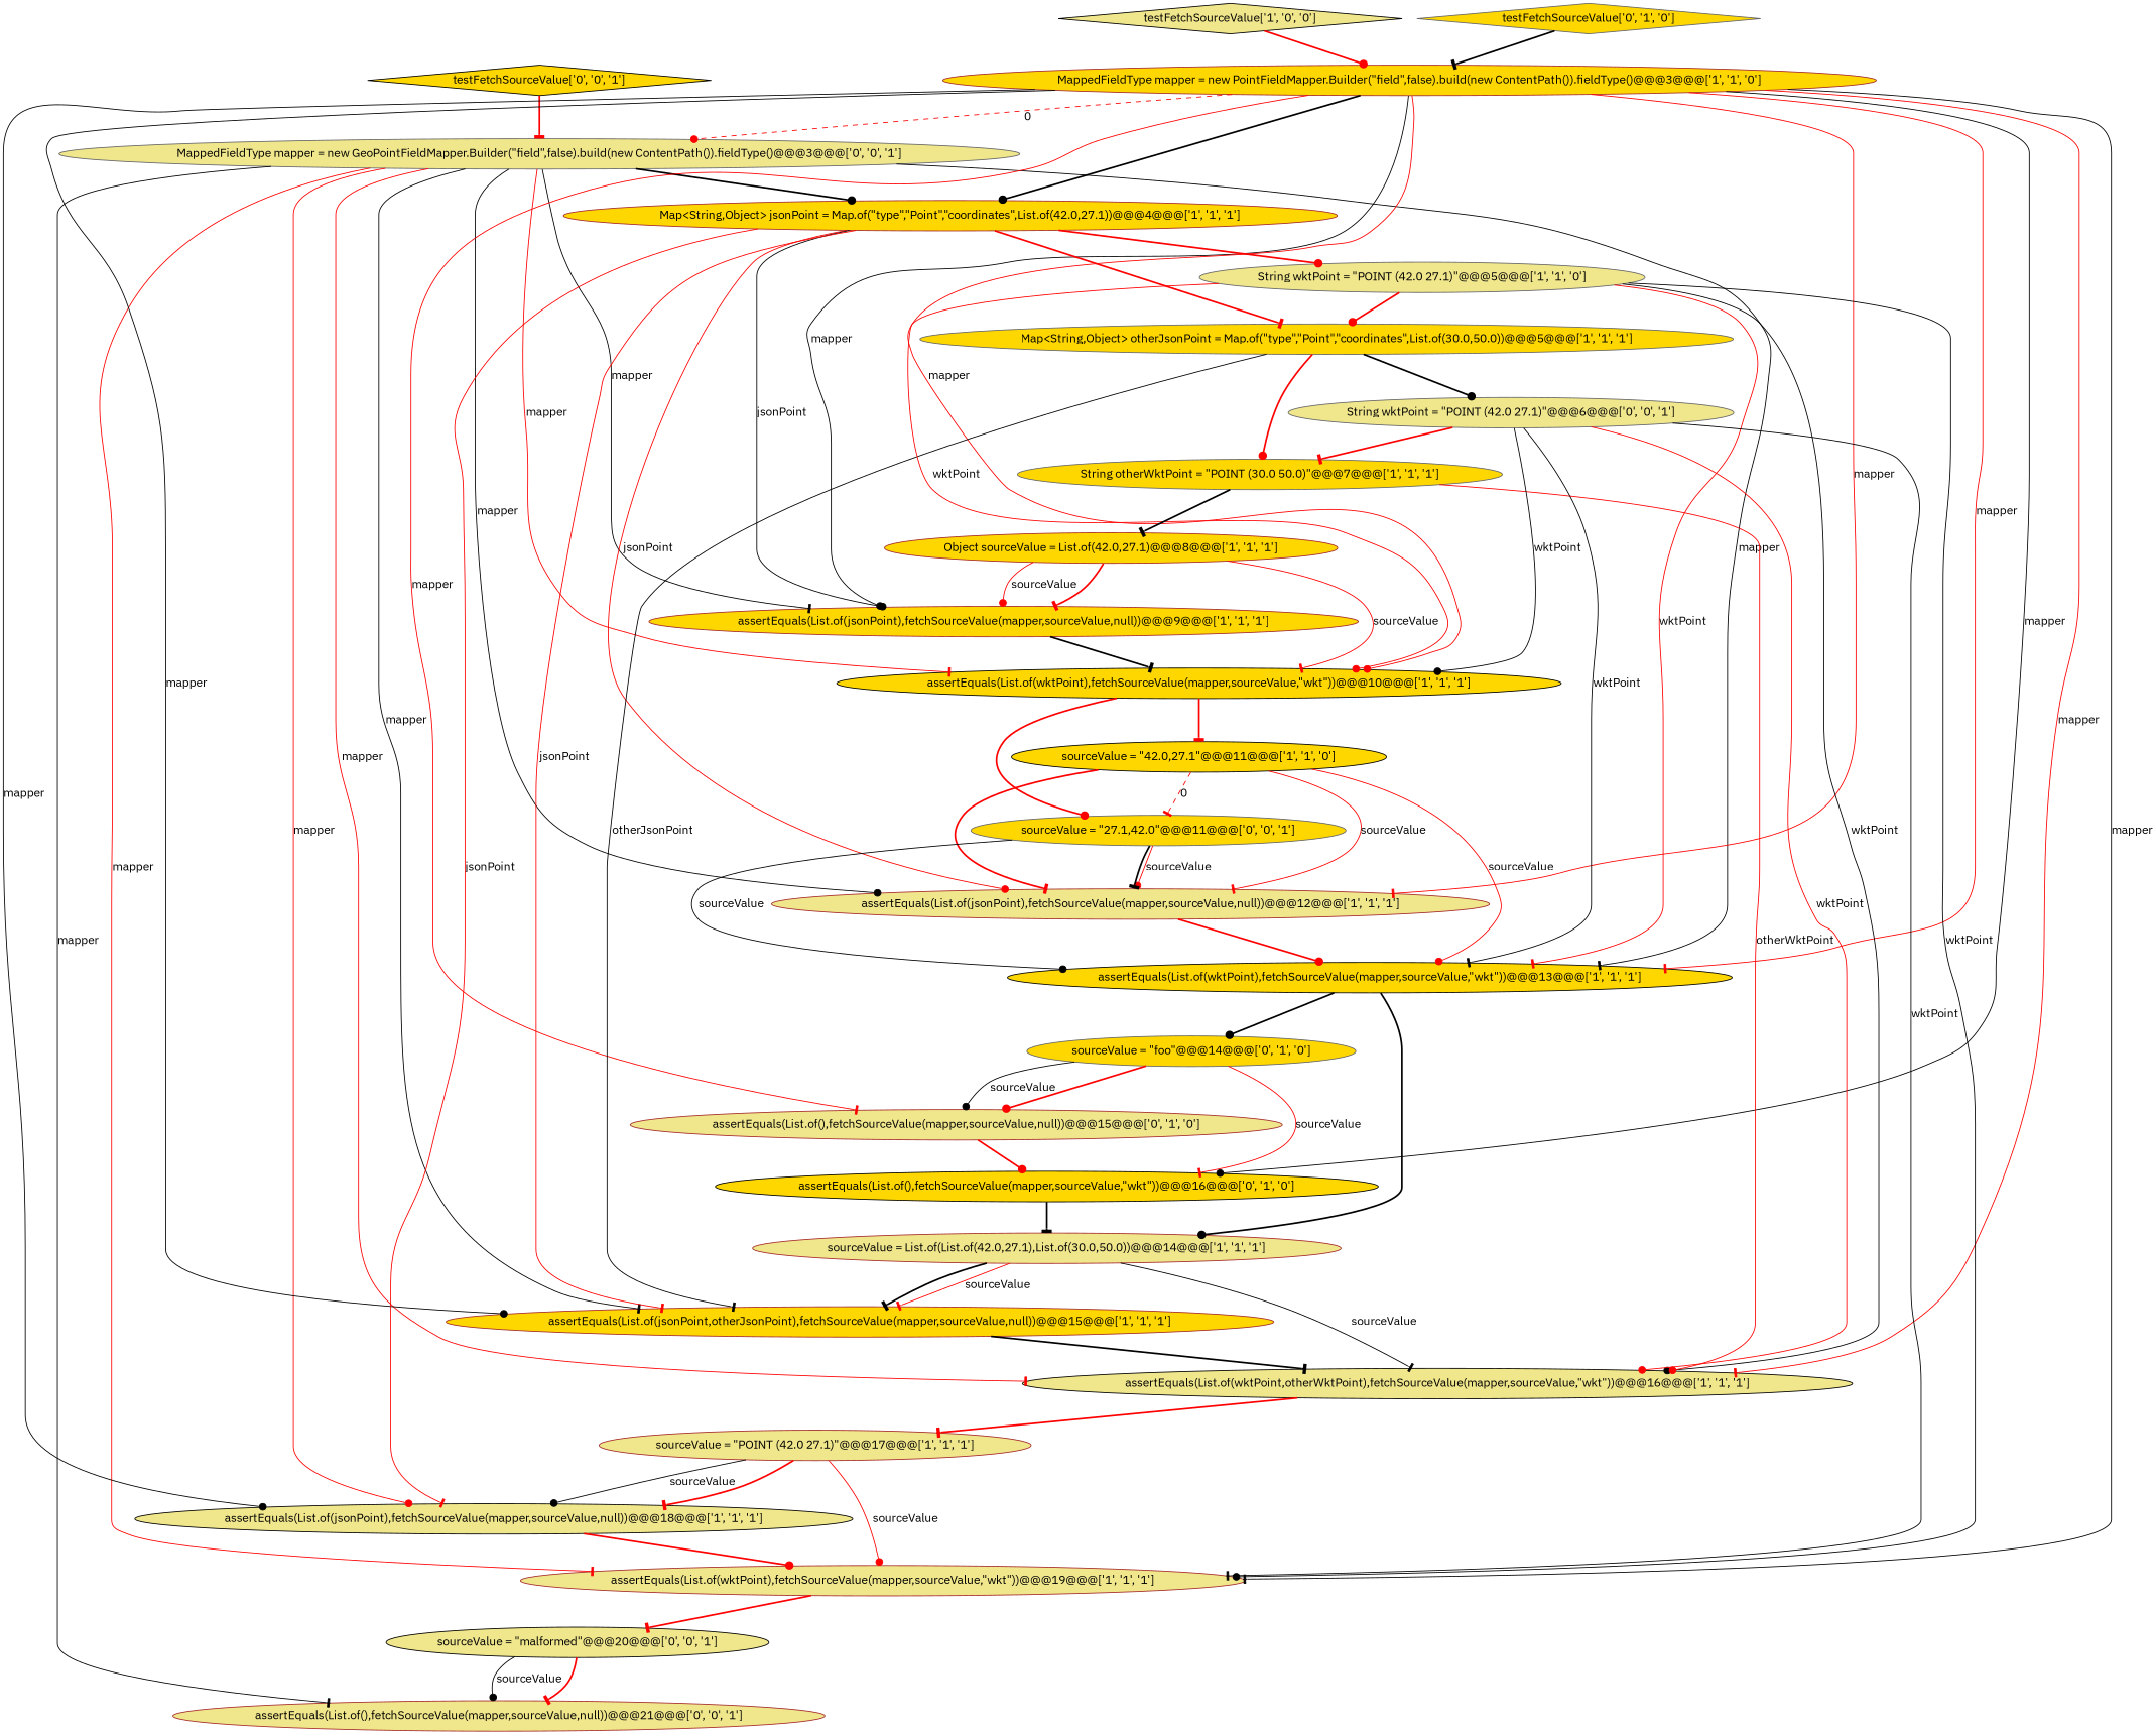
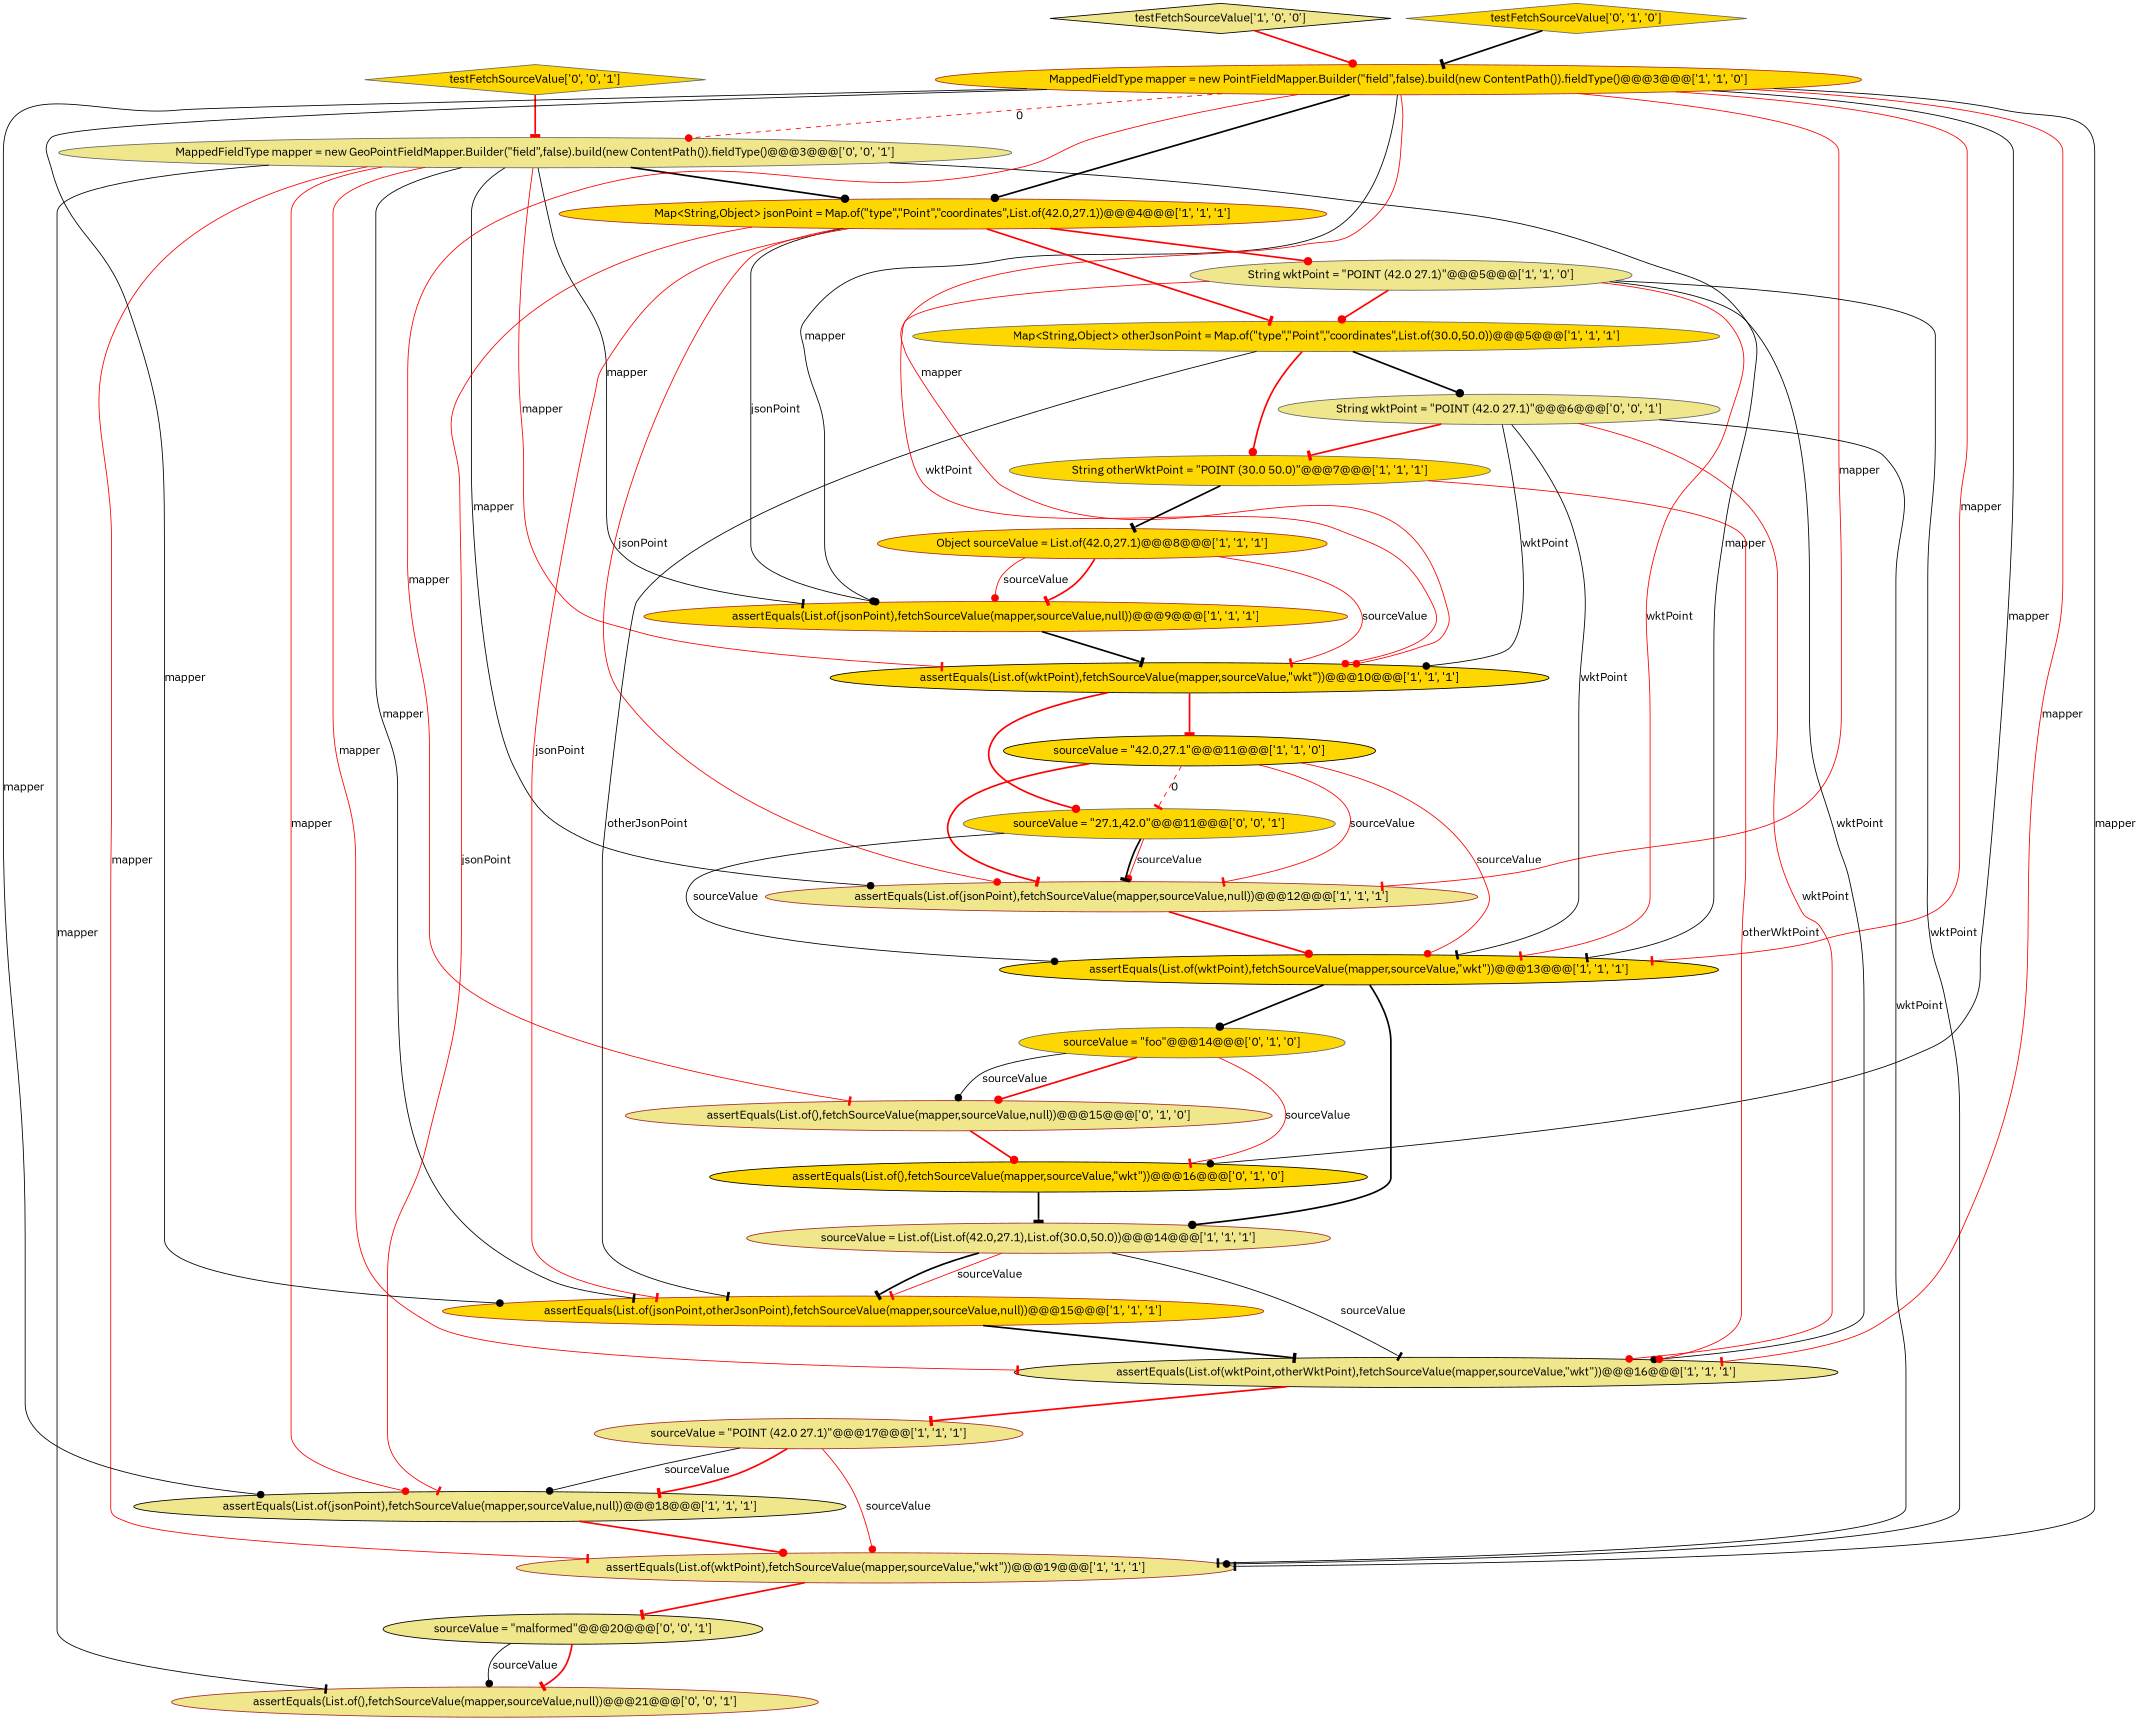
  digraph {
    fontname="IBM Plex Sans"
    node [fillcolor=gold shape=ellipse style=filled color=brown fontname="IBM Plex Sans"]
    edge [style=solid color=red arrowhead=tee fontname="IBM Plex Sans"]
    n1 [fillcolor=khaki label="assertEquals(List.of(jsonPoint),fetchSourceValue(mapper,sourceValue,null))@@@12@@@['1', '1', '1']"]
    n2 [label="assertEquals(List.of(wktPoint),fetchSourceValue(mapper,sourceValue,\"wkt\"))@@@13@@@['1', '1', '1']" color=black]
    n3 [label="assertEquals(List.of(jsonPoint),fetchSourceValue(mapper,sourceValue,null))@@@9@@@['1', '1', '1']"]
    n4 [label="assertEquals(List.of(wktPoint),fetchSourceValue(mapper,sourceValue,\"wkt\"))@@@10@@@['1', '1', '1']" color=black]
-   n5 [label="testFetchSourceValue['0', '0', '1']" shape=diamond color=black]
+   n5 [label="testFetchSourceValue['0', '0', '1']" shape=diamond color=gray40]
    n6 [fillcolor=khaki label="MappedFieldType mapper = new GeoPointFieldMapper.Builder(\"field\",false).build(new ContentPath()).fieldType()@@@3@@@['0', '0', '1']" color=gray40]
    n7 [fillcolor=khaki label="sourceValue = \"POINT (42.0 27.1)\"@@@17@@@['1', '1', '1']"]
    n8 [fillcolor=khaki label="assertEquals(List.of(wktPoint),fetchSourceValue(mapper,sourceValue,\"wkt\"))@@@19@@@['1', '1', '1']"]
    n9 [fillcolor=khaki label="assertEquals(List.of(jsonPoint),fetchSourceValue(mapper,sourceValue,null))@@@18@@@['1', '1', '1']" color=black]
    n10 [label="assertEquals(List.of(),fetchSourceValue(mapper,sourceValue,\"wkt\"))@@@16@@@['0', '1', '0']" color=black]
    n11 [fillcolor=khaki label="sourceValue = List.of(List.of(42.0,27.1),List.of(30.0,50.0))@@@14@@@['1', '1', '1']"]
    n12 [label="assertEquals(List.of(jsonPoint,otherJsonPoint),fetchSourceValue(mapper,sourceValue,null))@@@15@@@['1', '1', '1']"]
    n13 [fillcolor=khaki label="assertEquals(List.of(wktPoint,otherWktPoint),fetchSourceValue(mapper,sourceValue,\"wkt\"))@@@16@@@['1', '1', '1']" color=black]
    n14 [fillcolor=khaki label="assertEquals(List.of(),fetchSourceValue(mapper,sourceValue,null))@@@21@@@['0', '0', '1']"]
    n15 [fillcolor=khaki label="testFetchSourceValue['1', '0', '0']" shape=diamond color=black]
    n16 [label="MappedFieldType mapper = new PointFieldMapper.Builder(\"field\",false).build(new ContentPath()).fieldType()@@@3@@@['1', '1', '0']"]
    n17 [label="Map<String,Object> jsonPoint = Map.of(\"type\",\"Point\",\"coordinates\",List.of(42.0,27.1))@@@4@@@['1', '1', '1']"]
    n18 [label="Map<String,Object> otherJsonPoint = Map.of(\"type\",\"Point\",\"coordinates\",List.of(30.0,50.0))@@@5@@@['1', '1', '1']" color=gray40]
    n19 [fillcolor=khaki label="String wktPoint = \"POINT (42.0 27.1)\"@@@5@@@['1', '1', '0']" color=gray40]
    n20 [label="sourceValue = \"42.0,27.1\"@@@11@@@['1', '1', '0']" color=black]
    n21 [label="sourceValue = \"27.1,42.0\"@@@11@@@['0', '0', '1']" color=gray40]
    n22 [label="Object sourceValue = List.of(42.0,27.1)@@@8@@@['1', '1', '1']"]
    n23 [fillcolor=khaki label="assertEquals(List.of(),fetchSourceValue(mapper,sourceValue,null))@@@15@@@['0', '1', '0']"]
    n24 [label="sourceValue = \"foo\"@@@14@@@['0', '1', '0']" color=gray40]
    n25 [fillcolor=khaki label="sourceValue = \"malformed\"@@@20@@@['0', '0', '1']" color=black]
    n26 [label="String otherWktPoint = \"POINT (30.0 50.0)\"@@@7@@@['1', '1', '1']" color=gray40]
    n27 [fillcolor=khaki label="String wktPoint = \"POINT (42.0 27.1)\"@@@6@@@['0', '0', '1']" color=gray40]
    n28 [label="testFetchSourceValue['0', '1', '0']" shape=diamond color=gray40]
    n1 -> n2 [style=bold arrowhead=dot]
    n2 -> n11 [style=bold color=black arrowhead=dot]
    n2 -> n24 [style=bold color=black arrowhead=dot]
    n3 -> n4 [style=bold color=black]
    n4 -> n20 [style=bold]
    n4 -> n21 [style=bold arrowhead=dot]
    n5 -> n6 [style=bold]
    n6 -> n1 [label=mapper color=black arrowhead=dot]
    n6 -> n2 [label=mapper color=black]
    n6 -> n3 [label=mapper color=black]
    n6 -> n4 [label=mapper]
    n6 -> n8 [label=mapper]
    n6 -> n9 [label=mapper arrowhead=dot]
    n6 -> n12 [label=mapper color=black]
    n6 -> n13 [label=mapper]
    n6 -> n14 [label=mapper color=black]
    n6 -> n17 [style=bold color=black arrowhead=dot]
    n7 -> n8 [label=sourceValue arrowhead=dot]
    n7 -> n9 [label=sourceValue color=black arrowhead=dot]
    n7 -> n9 [style=bold]
    n8 -> n25 [style=bold]
    n9 -> n8 [style=bold arrowhead=dot]
    n10 -> n11 [style=bold color=black]
    n11 -> n12 [label=sourceValue]
    n11 -> n12 [style=bold color=black]
    n11 -> n13 [label=sourceValue color=black]
    n12 -> n13 [style=bold color=black]
    n13 -> n7 [style=bold]
    n15 -> n16 [style=bold arrowhead=dot]
    n16 -> n1 [label=mapper]
    n16 -> n2 [label=mapper]
    n16 -> n3 [label=mapper color=black arrowhead=dot]
    n16 -> n4 [label=mapper arrowhead=dot]
    n16 -> n6 [label=0 style=dashed arrowhead=dot]
    n16 -> n8 [label=mapper color=black]
    n16 -> n9 [label=mapper color=black arrowhead=dot]
    n16 -> n10 [label=mapper color=black arrowhead=dot]
    n16 -> n12 [label=mapper color=black arrowhead=dot]
    n16 -> n13 [label=mapper]
    n16 -> n17 [style=bold color=black arrowhead=dot]
    n16 -> n23 [label=mapper]
    n17 -> n1 [label=jsonPoint arrowhead=dot]
    n17 -> n3 [label=jsonPoint color=black arrowhead=dot]
    n17 -> n9 [label=jsonPoint]
    n17 -> n12 [label=jsonPoint]
    n17 -> n18 [style=bold]
    n17 -> n19 [style=bold arrowhead=dot]
    n18 -> n12 [label=otherJsonPoint color=black]
    n18 -> n26 [style=bold arrowhead=dot]
    n18 -> n27 [style=bold color=black arrowhead=dot]
    n19 -> n2 [label=wktPoint]
    n19 -> n4 [label=wktPoint arrowhead=dot]
    n19 -> n8 [label=wktPoint color=black arrowhead=dot]
    n19 -> n13 [label=wktPoint color=black arrowhead=dot]
    n19 -> n18 [style=bold arrowhead=dot]
    n20 -> n1 [label=sourceValue]
    n20 -> n1 [style=bold]
    n20 -> n2 [label=sourceValue arrowhead=dot]
    n20 -> n21 [label=0 style=dashed]
    n21 -> n1 [label=sourceValue arrowhead=dot]
    n21 -> n1 [style=bold color=black]
    n21 -> n2 [label=sourceValue color=black arrowhead=dot]
    n22 -> n3 [style=bold]
    n22 -> n3 [label=sourceValue arrowhead=dot]
    n22 -> n4 [label=sourceValue]
    n23 -> n10 [style=bold arrowhead=dot]
    n24 -> n10 [label=sourceValue]
    n24 -> n23 [style=bold arrowhead=dot]
    n24 -> n23 [label=sourceValue color=black arrowhead=dot]
    n25 -> n14 [style=bold]
    n25 -> n14 [label=sourceValue color=black arrowhead=dot]
    n26 -> n13 [label=otherWktPoint arrowhead=dot]
    n26 -> n22 [style=bold color=black]
    n27 -> n2 [label=wktPoint color=black]
    n27 -> n4 [label=wktPoint color=black arrowhead=dot]
    n27 -> n8 [label=wktPoint color=black]
    n27 -> n13 [label=wktPoint arrowhead=dot]
    n27 -> n26 [style=bold]
    n28 -> n16 [style=bold color=black]
  }
